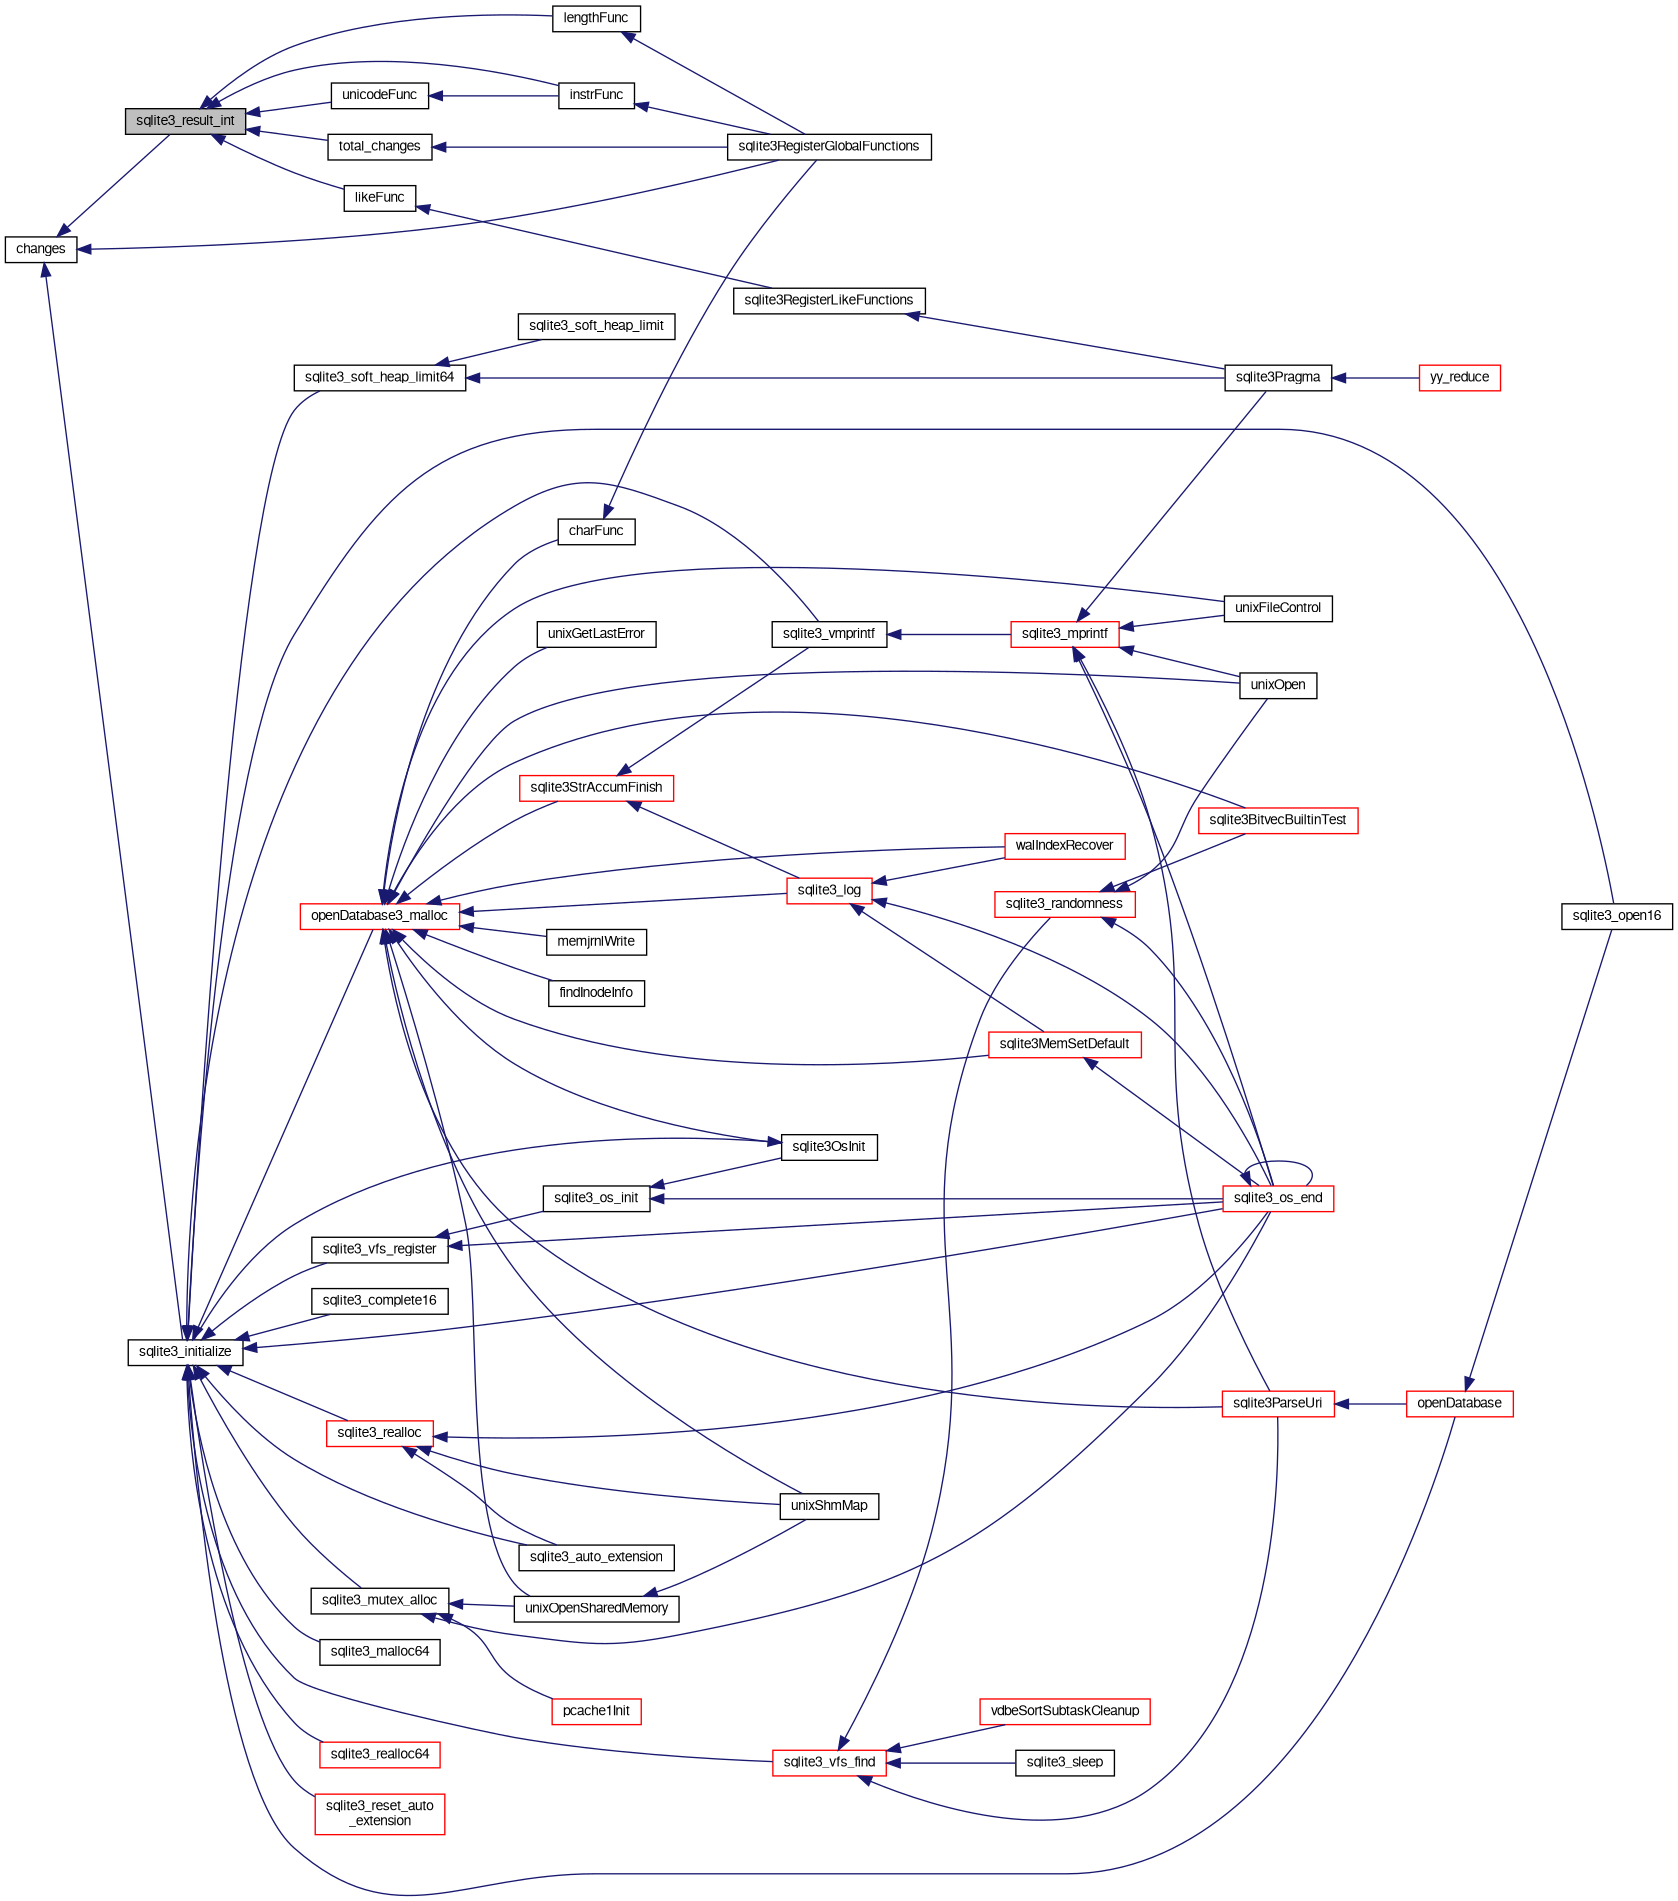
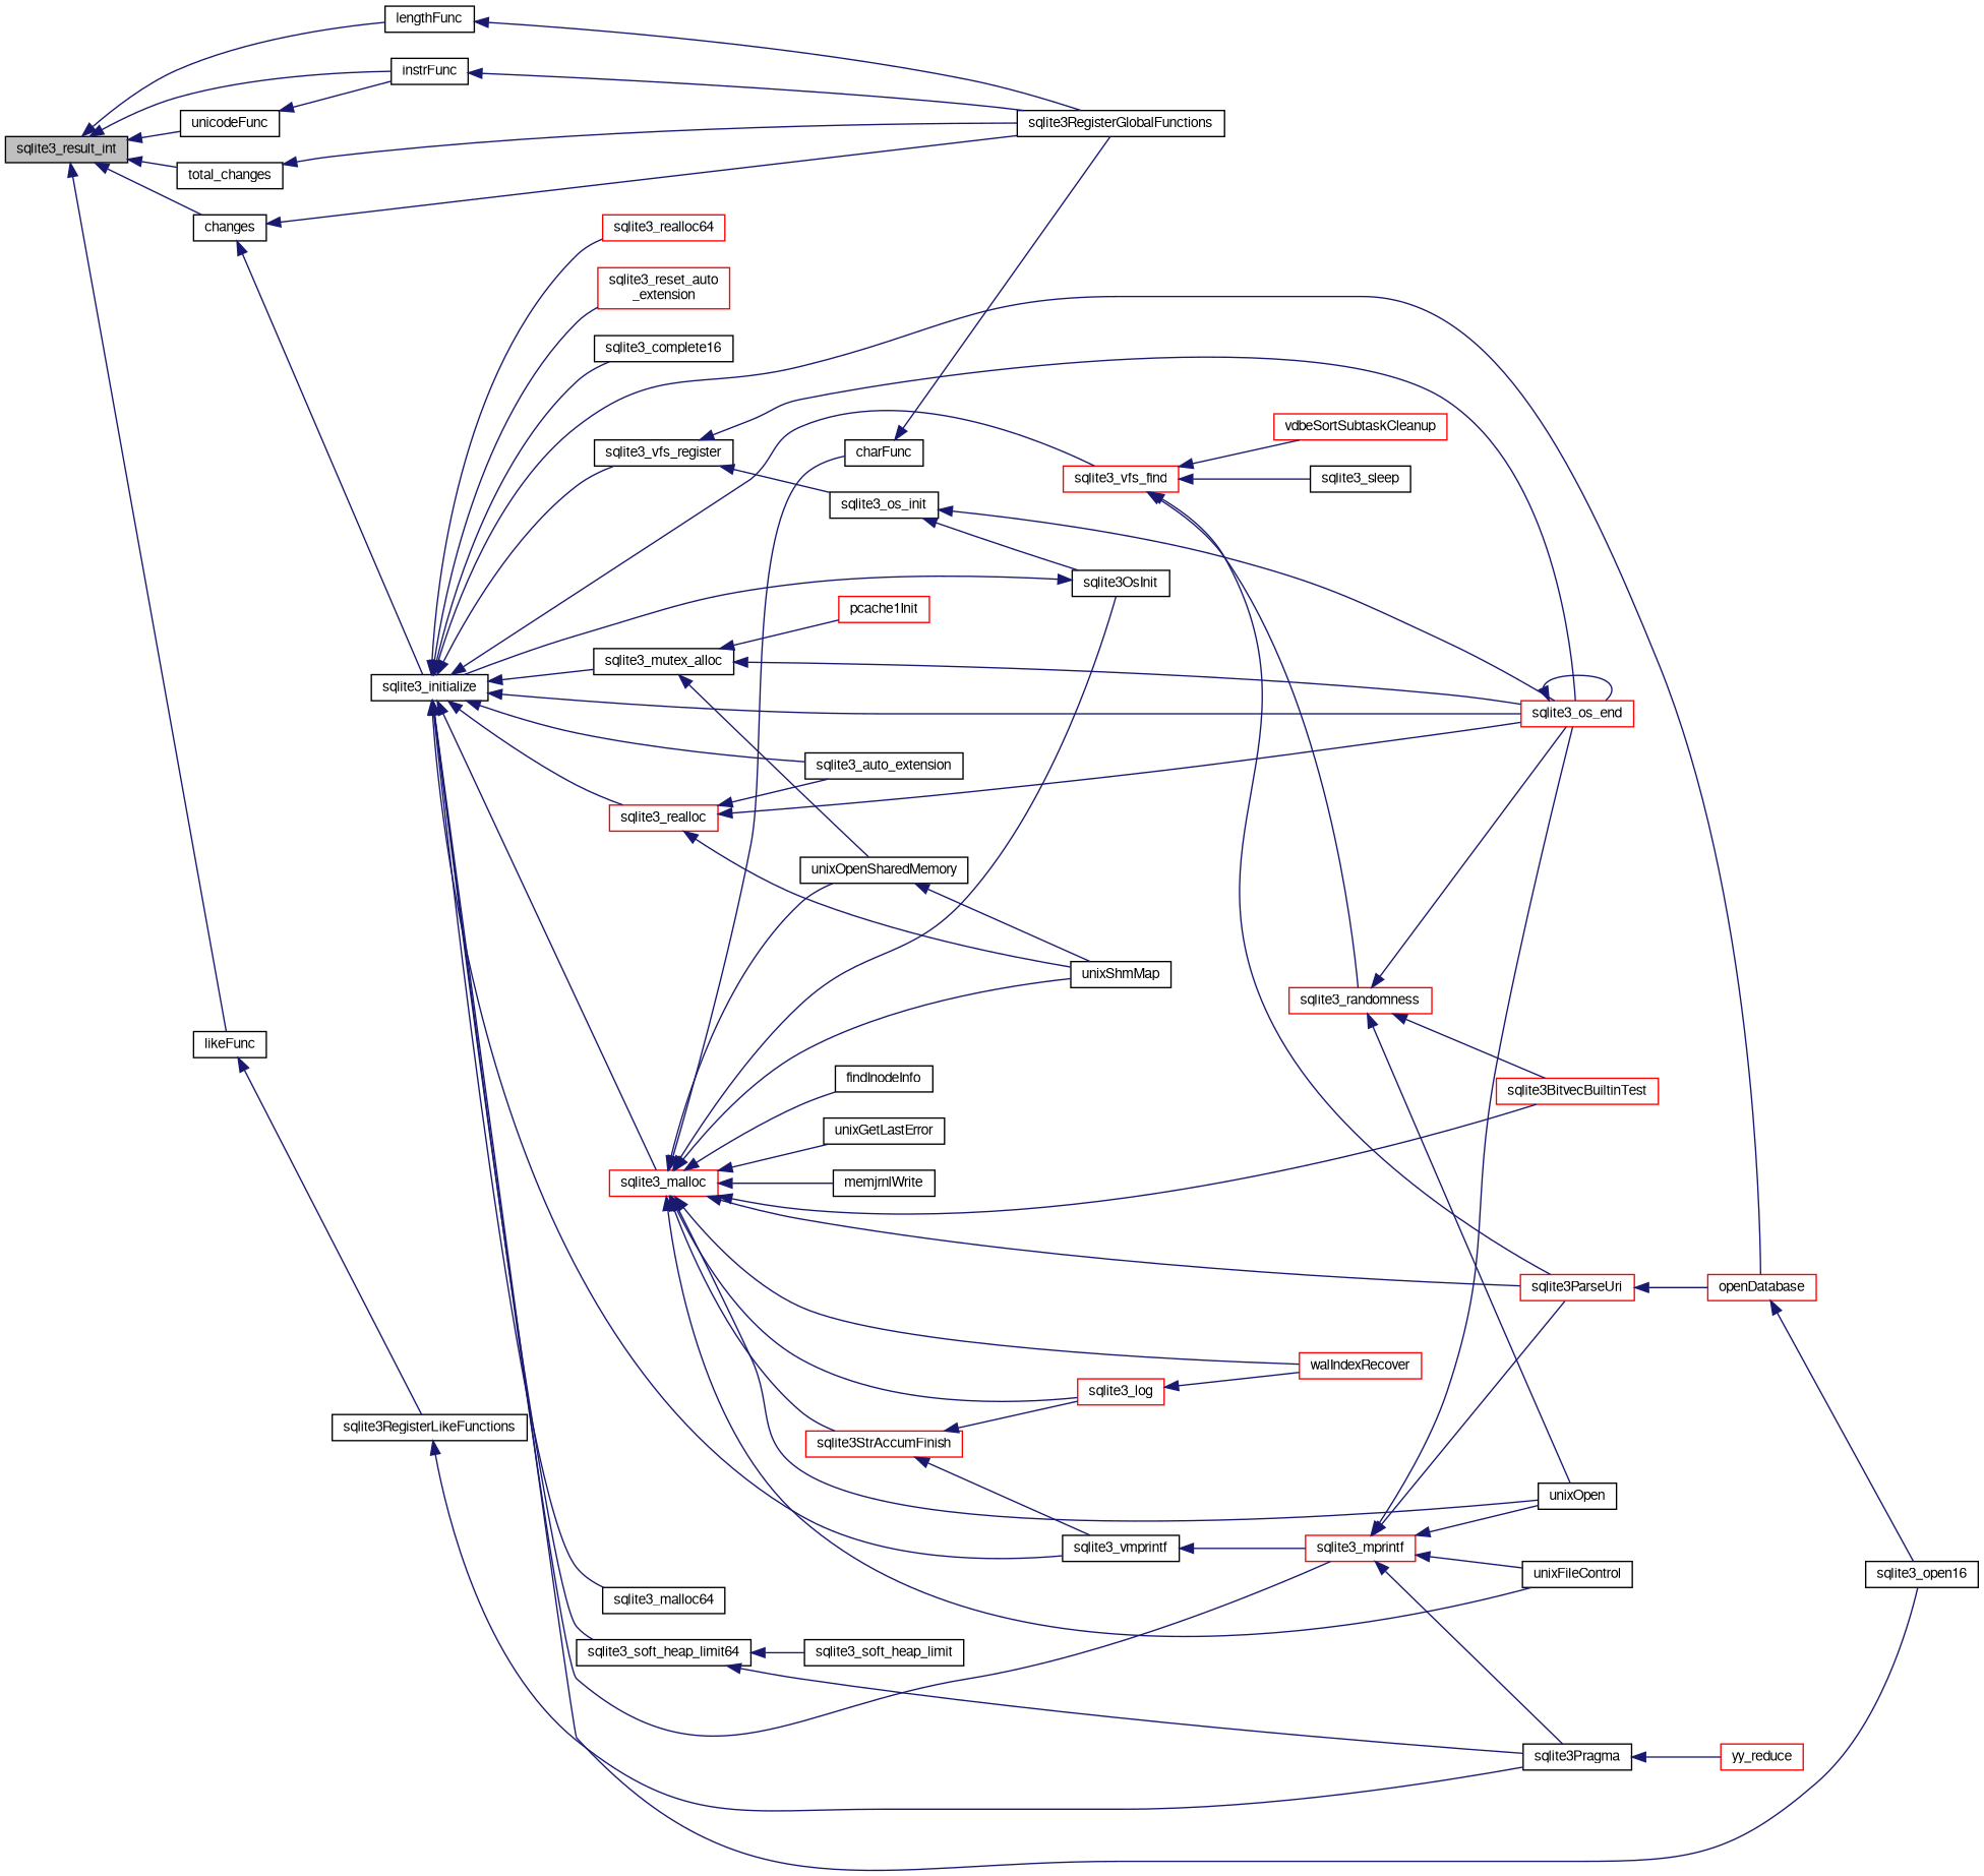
  digraph {
    rankdir=LR
    node [color=black fillcolor=white fontname=FreeSans fontsize=10 shape=record style=filled]
    edge [color=midnightblue dir=back fontname=FreeSans fontsize=10 labelfontname=FreeSans labelfontsize=10 style=solid]
    n1 [fillcolor=grey75 fontcolor=black height=0.2 label=sqlite3_result_int width=0.4]
    n2 [height=0.2 label=lengthFunc width=0.4]
    n3 [height=0.2 label=instrFunc width=0.4]
    n4 [height=0.2 label=changes width=0.4]
    n5 [height=0.2 label=total_changes width=0.4]
    n6 [height=0.2 label=likeFunc width=0.4]
    n7 [height=0.2 label=unicodeFunc width=0.4]
    n8 [height=0.2 label=sqlite3RegisterGlobalFunctions width=0.4]
    n9 [height=0.2 label=sqlite3_initialize width=0.4]
    n10 [height=0.2 label=sqlite3RegisterLikeFunctions width=0.4]
    n11 [color=red height=0.2 label=sqlite3_vfs_find width=0.4]
    n12 [color=red height=0.2 label=sqlite3_os_end width=0.4]
    n13 [color=red height=0.2 label=openDatabase width=0.4]
    n14 [height=0.2 label=sqlite3_open16 width=0.4]
    n15 [height=0.2 label=sqlite3_vfs_register width=0.4]
    n16 [height=0.2 label=sqlite3_mutex_alloc width=0.4]
    n17 [height=0.2 label=sqlite3_soft_heap_limit64 width=0.4]
-   n18 [color=red height=0.2 label=openDatabase3_malloc width=0.4]
+   n18 [color=red height=0.2 label=sqlite3_malloc width=0.4]
    n19 [height=0.2 label=sqlite3_vmprintf width=0.4]
    n20 [color=red height=0.2 label=sqlite3_mprintf width=0.4]
    n21 [height=0.2 label=sqlite3_malloc64 width=0.4]
    n22 [color=red height=0.2 label=sqlite3_realloc width=0.4]
    n23 [height=0.2 label=sqlite3_auto_extension width=0.4]
    n24 [color=red height=0.2 label=sqlite3_realloc64 width=0.4]
    n25 [color=red height=0.2 label="sqlite3_reset_auto\l_extension" width=0.4]
    n26 [height=0.2 label=sqlite3_complete16 width=0.4]
    n27 [color=red height=0.2 label=sqlite3_randomness width=0.4]
    n28 [color=red height=0.2 label=vdbeSortSubtaskCleanup width=0.4]
    n29 [color=red height=0.2 label=sqlite3ParseUri width=0.4]
    n30 [height=0.2 label=sqlite3_sleep width=0.4]
    n31 [height=0.2 label=sqlite3_os_init width=0.4]
    n32 [height=0.2 label=unixOpenSharedMemory width=0.4]
    n33 [color=red height=0.2 label=pcache1Init width=0.4]
    n34 [height=0.2 label=sqlite3_soft_heap_limit width=0.4]
    n35 [height=0.2 label=sqlite3Pragma width=0.4]
    n36 [height=0.2 label=unixOpen width=0.4]
    n37 [color=red height=0.2 label=sqlite3BitvecBuiltinTest width=0.4]
    n38 [height=0.2 label=sqlite3OsInit width=0.4]
    n39 [height=0.2 label=unixShmMap width=0.4]
-   n40 [color=red height=0.2 label=sqlite3MemSetDefault width=0.4]
    n41 [color=red height=0.2 label=sqlite3StrAccumFinish width=0.4]
    n42 [height=0.2 label=unixFileControl width=0.4]
    n43 [color=red height=0.2 label=sqlite3_log width=0.4]
    n44 [color=red height=0.2 label=walIndexRecover width=0.4]
    n45 [height=0.2 label=findInodeInfo width=0.4]
    n46 [height=0.2 label=unixGetLastError width=0.4]
    n47 [height=0.2 label=memjrnlWrite width=0.4]
    n48 [height=0.2 label=charFunc width=0.4]
    n49 [color=red height=0.2 label=yy_reduce width=0.4]
    n1 -> n2
    n1 -> n3
-   n4 -> n1
+   n1 -> n4
    n1 -> n5
    n1 -> n6
    n1 -> n7
    n2 -> n8
    n3 -> n8
    n4 -> n8
    n4 -> n9
    n5 -> n8
    n6 -> n10
    n7 -> n3
    n9 -> n11
    n9 -> n12
    n9 -> n13
    n9 -> n14
    n9 -> n15
    n9 -> n16
    n9 -> n17
    n9 -> n18
    n9 -> n19
+   n9 -> n20
    n9 -> n21
    n9 -> n22
    n9 -> n23
    n9 -> n24
    n9 -> n25
    n9 -> n26
    n10 -> n35
    n11 -> n27
    n11 -> n28
    n11 -> n29
    n11 -> n30
    n12 -> n12
    n13 -> n14
    n15 -> n12
    n15 -> n31
    n16 -> n12
    n16 -> n32
    n16 -> n33
    n17 -> n34
    n17 -> n35
    n18 -> n29
    n18 -> n32
    n18 -> n36
    n18 -> n37
    n18 -> n38
    n18 -> n39
-   n18 -> n40
    n18 -> n41
    n18 -> n42
    n18 -> n43
    n18 -> n44
    n18 -> n45
    n18 -> n46
    n18 -> n47
    n18 -> n48
    n19 -> n20
    n20 -> n12
    n20 -> n29
    n20 -> n35
    n20 -> n36
    n20 -> n42
    n22 -> n12
    n22 -> n23
    n22 -> n39
    n27 -> n12
    n27 -> n36
    n27 -> n37
    n29 -> n13
    n31 -> n12
    n31 -> n38
    n32 -> n39
    n35 -> n49
    n38 -> n9
-   n40 -> n12
    n41 -> n19
    n41 -> n43
-   n43 -> n12
-   n43 -> n40
    n43 -> n44
    n48 -> n8
  }
